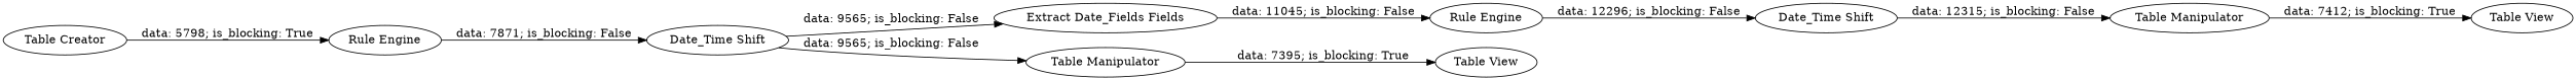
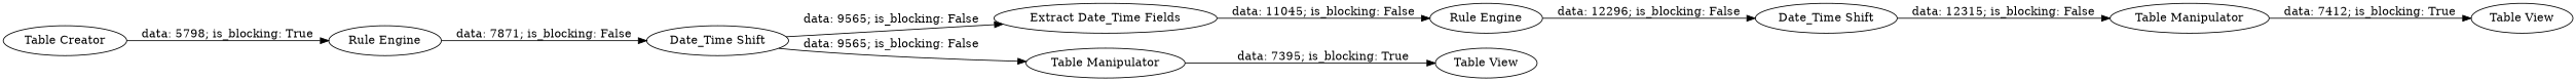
  digraph {
    rankdir=LR
-   n1 [label="Extract Date_Fields Fields"]
+   n1 [label="Extract Date_Time Fields"]
    n2 [label="Rule Engine"]
    n3 [label="Table Creator"]
    n4 [label="Rule Engine"]
    n5 [label="Table View"]
    n6 [label="Date_Time Shift"]
    n7 [label="Table Manipulator"]
    n8 [label="Date_Time Shift"]
    n9 [label="Table Manipulator"]
    n10 [label="Table View"]
    n1 -> n2 [label="data: 11045; is_blocking: False"]
    n2 -> n8 [label="data: 12296; is_blocking: False"]
    n3 -> n4 [label="data: 5798; is_blocking: True"]
    n4 -> n6 [label="data: 7871; is_blocking: False"]
    n6 -> n1 [label="data: 9565; is_blocking: False"]
    n6 -> n7 [label="data: 9565; is_blocking: False"]
    n7 -> n10 [label="data: 7395; is_blocking: True"]
    n8 -> n9 [label="data: 12315; is_blocking: False"]
    n9 -> n5 [label="data: 7412; is_blocking: True"]
  }
